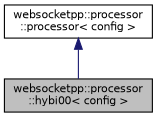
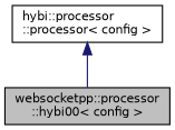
  digraph {
    node [color=black fontname=Helvetica fontsize=10 shape=record style=filled]
    n1 [fillcolor=grey75 fontcolor=black height=0.2 label="websocketpp::processor\l::hybi00\< config \>" width=0.4]
-   n2 [fillcolor=white height=0.2 label="websocketpp::processor\l::processor\< config \>" width=0.4]
+   n2 [fillcolor=white height=0.2 label="hybi::processor\l::processor\< config \>" width=0.4]
    n2 -> n1 [color=midnightblue dir=back fontname=Helvetica fontsize=10 labelfontname=Helvetica labelfontsize=10 style=solid]
  }
